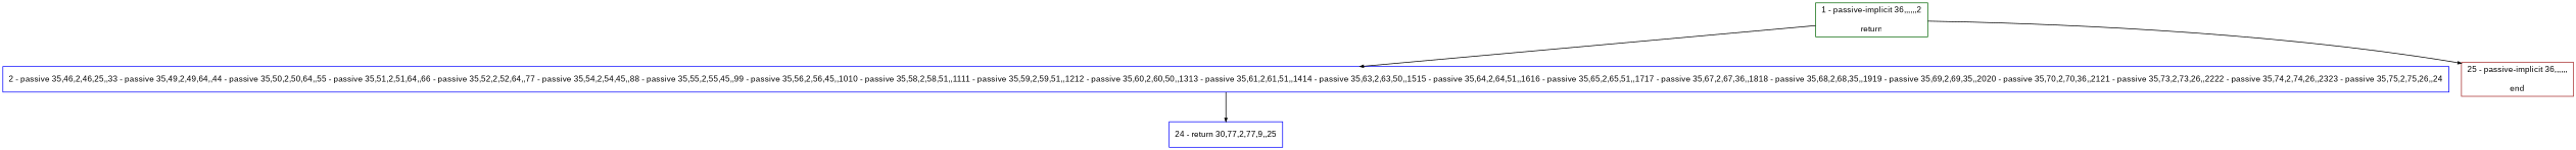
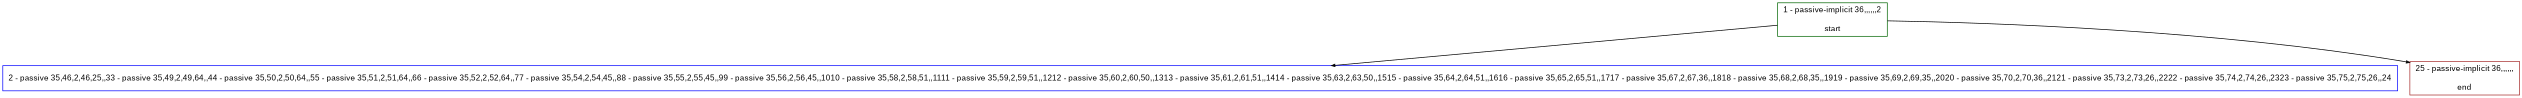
  digraph {
    bgcolor=white
    compound=true
    fillcolor="#FFFFCC"
    fontname=Arial
    fontsize=12
    pack=true
    packmode=clust
    style="rounded,filled"
    node [color="#0000ff" compound=true fillcolor="#ffffff" fixedsize=false fontname=Arial fontsize=12 node_initialized=no shape=box style=filled]
    edge [arrowhead=normal arrowsize=0.5 arrowtail=none color="#000000" compound=true dir=forward fontcolor=black fontname=Arial fontsize=12]
    n1 [label="2 - passive 35,46,2,46,25,,33 - passive 35,49,2,49,64,,44 - passive 35,50,2,50,64,,55 - passive 35,51,2,51,64,,66 - passive 35,52,2,52,64,,77 - passive 35,54,2,54,45,,88 - passive 35,55,2,55,45,,99 - passive 35,56,2,56,45,,1010 - passive 35,58,2,58,51,,1111 - passive 35,59,2,59,51,,1212 - passive 35,60,2,60,50,,1313 - passive 35,61,2,61,51,,1414 - passive 35,63,2,63,50,,1515 - passive 35,64,2,64,51,,1616 - passive 35,65,2,65,51,,1717 - passive 35,67,2,67,36,,1818 - passive 35,68,2,68,35,,1919 - passive 35,69,2,69,35,,2020 - passive 35,70,2,70,36,,2121 - passive 35,73,2,73,26,,2222 - passive 35,74,2,74,26,,2323 - passive 35,75,2,75,26,,24"]
-   n2 [label="24 - return 30,77,2,77,9,,25"]
-   n3 [color="#006400" label="1 - passive-implicit 36,,,,,,2\n\nreturn"]
+   n3 [color="#006400" label="1 - passive-implicit 36,,,,,,2\n\nstart"]
    n4 [color="#a52a2a" label="25 - passive-implicit 36,,,,,,\n\nend"]
-   n1 -> n2
    n3 -> n1
    n3 -> n4
  }
